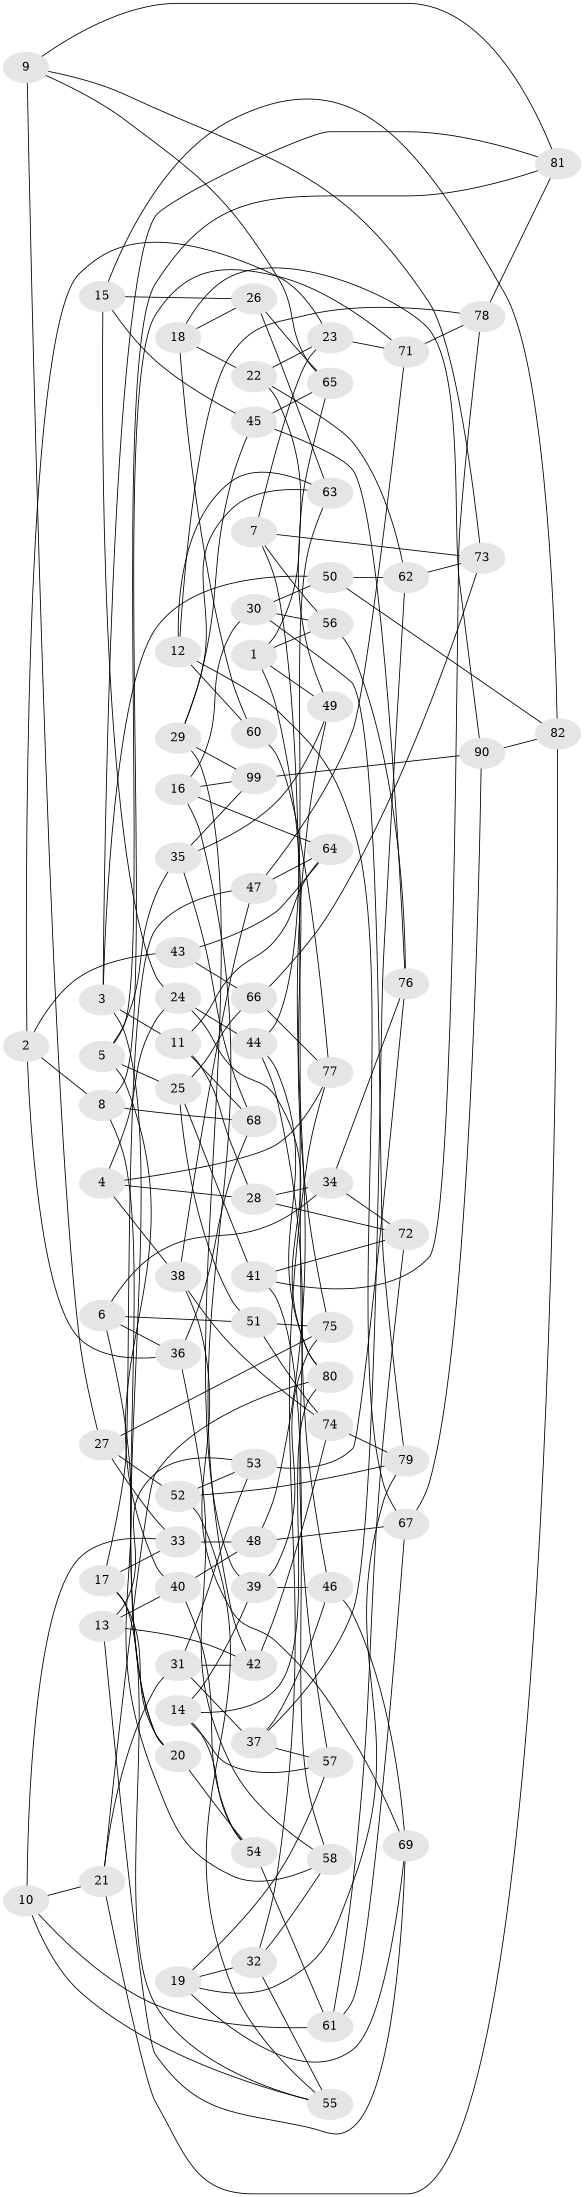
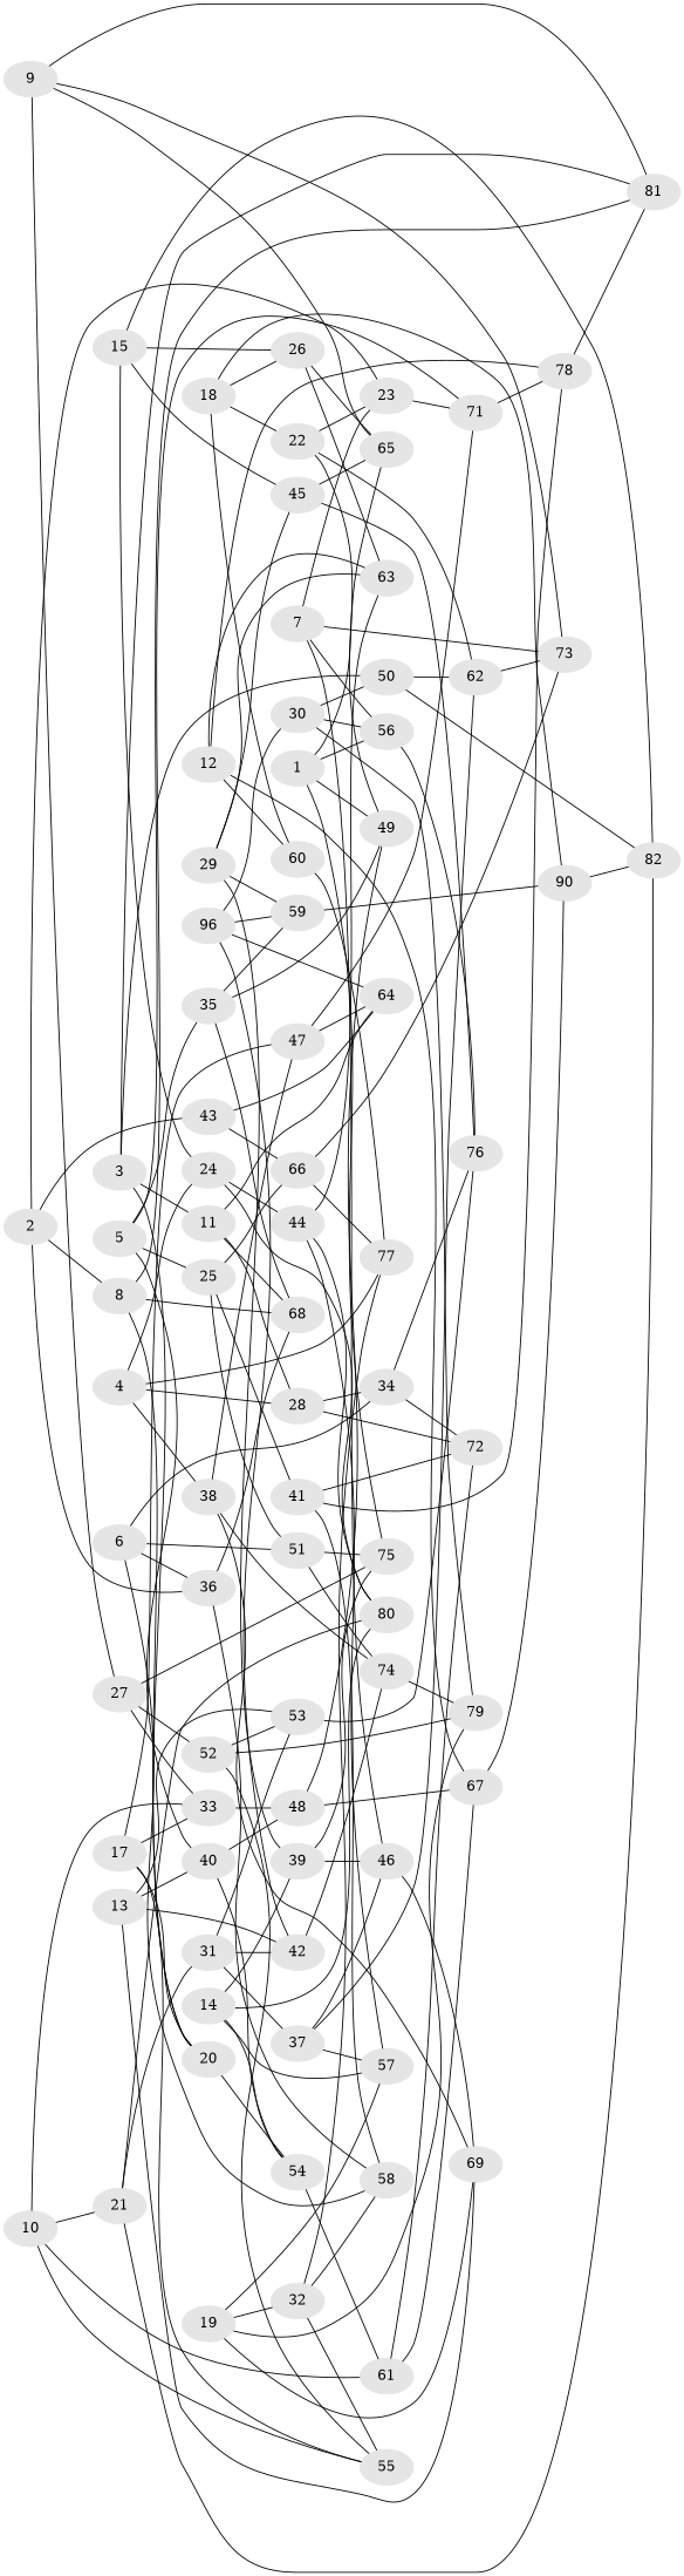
  graph {
    rankdir=LR
    node [color=gray90 style=filled]
    1
    49
    56
    65
    75
    76
    2
    8
    23
    36
    43
    20
    68
    71
    58
    64
    66
    3
    11
    50
    81
    28
    54
    82
    62
    4
    24
    38
    77
    80
    44
    34
    72
    69
    47
    74
    5
    25
    35
    40
    51
    41
-   59 [label=99]
+   59
    48
    6
    7
    46
    73
    78
    9
    27
    33
    52
    10
    21
    55
    61
    31
    67
    12
    60
    63
    n63 [label=90]
    13
    42
    53
    14
    39
    57
    15
    26
    45
-   16
+   16 [label=96]
    30
    79
    17
    18
    22
    19
    32
    37
    29
    1 -- 49
    1 -- 56
    1 -- 65
    1 -- 75
    56 -- 76
    2 -- 8
    2 -- 23
    2 -- 36
    2 -- 43
    8 -- 20
    8 -- 68
    8 -- 71
    23 -- 71
    36 -- 68
    36 -- 58
    43 -- 64
    43 -- 66
    20 -- 54
    71 -- 78
    66 -- 77
    66 -- 73
    3 -- 20
    3 -- 11
    3 -- 50
    3 -- 81
    11 -- 68
    11 -- 64
    11 -- 28
    50 -- 82
    50 -- 62
    28 -- 34
    28 -- 72
    54 -- 61
    62 -- 73
    4 -- 28
    4 -- 24
    4 -- 38
    4 -- 77
    24 -- 80
    24 -- 44
    38 -- 69
    38 -- 47
    38 -- 74
    44 -- 80
    44 -- 63
    44 -- 57
    34 -- 76
    34 -- 72
    47 -- 71
    47 -- 64
    74 -- 79
    5 -- 81
    5 -- 25
    5 -- 35
    5 -- 40
    25 -- 66
    25 -- 51
    25 -- 41
    35 -- 49
    35 -- 68
    35 -- 59
    40 -- 54
    40 -- 48
    51 -- 75
    51 -- 74
    41 -- 58
    41 -- 72
    41 -- 78
    59 -- n63
    48 -- 49
    48 -- 67
    6 -- 36
    6 -- 58
    6 -- 34
    6 -- 51
    7 -- 56
    7 -- 23
    7 -- 46
    7 -- 73
    46 -- 69
    78 -- 81
    9 -- 65
    9 -- 81
    9 -- 73
    9 -- 27
    27 -- 75
    27 -- 33
    27 -- 52
    33 -- 48
    52 -- 55
    52 -- 53
    52 -- 79
    10 -- 33
    10 -- 21
    10 -- 55
    10 -- 61
    21 -- 82
    21 -- 80
    21 -- 31
    61 -- 72
    61 -- 67
    31 -- 42
    31 -- 53
    31 -- 37
    67 -- n63
    12 -- 78
    12 -- 67
    12 -- 60
    12 -- 63
    60 -- 77
    n63 -- 82
    13 -- 69
    13 -- 40
    13 -- 42
    13 -- 53
    42 -- 74
    53 -- 76
    14 -- 54
    14 -- 80
    14 -- 39
    14 -- 57
    39 -- 75
    39 -- 46
    15 -- 82
    15 -- 24
    15 -- 26
    15 -- 45
    26 -- 65
    26 -- 63
    45 -- 65
    45 -- 76
    16 -- 64
    16 -- 59
    16 -- 42
    16 -- 30
    30 -- 56
    30 -- 50
    30 -- 79
    17 -- 20
    17 -- 47
    17 -- 33
    17 -- 55
    18 -- 60
    18 -- n63
    18 -- 26
    18 -- 22
    22 -- 49
    22 -- 23
    22 -- 62
    19 -- 69
    19 -- 57
    19 -- 79
    19 -- 32
    32 -- 58
    32 -- 77
    32 -- 55
    37 -- 62
    37 -- 46
    37 -- 57
    29 -- 59
    29 -- 63
    29 -- 39
    29 -- 45
  }
